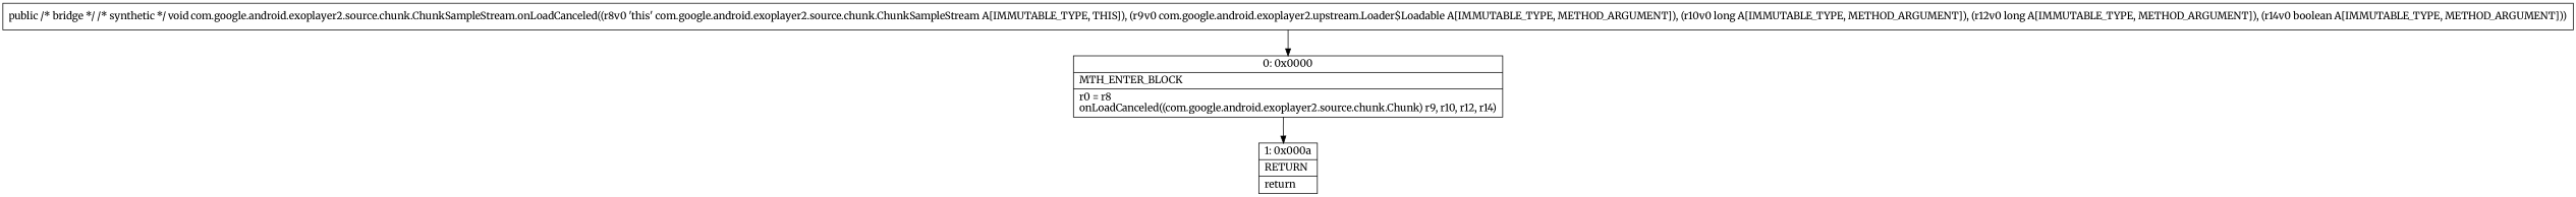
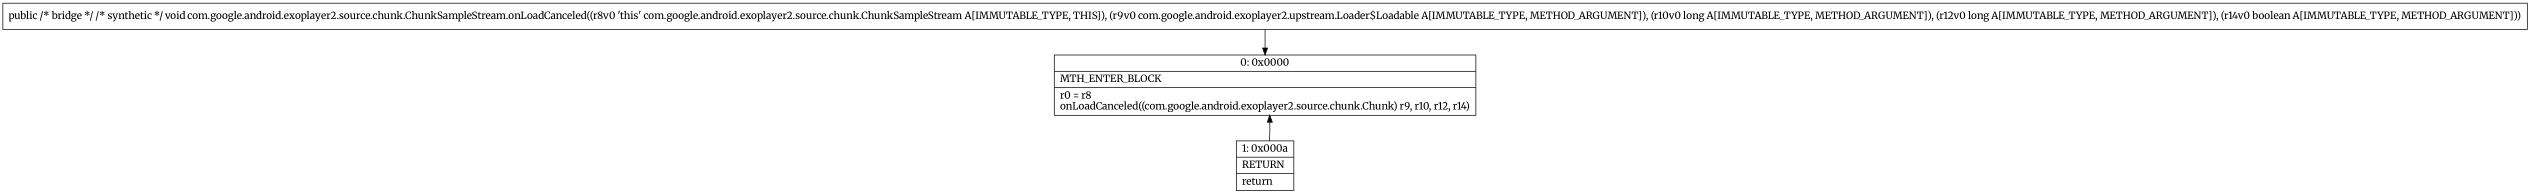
  digraph {
    fontname=Merriweather
    node [shape=record fontname=Merriweather]
    edge [fontname=Merriweather]
    n1 [label="{0\:\ 0x0000|MTH_ENTER_BLOCK\l|r0 = r8\lonLoadCanceled((com.google.android.exoplayer2.source.chunk.Chunk) r9, r10, r12, r14)\l}"]
    n2 [label="{1\:\ 0x000a|RETURN\l|return\l}"]
    n3 [label="{public \/* bridge *\/ \/* synthetic *\/ void com.google.android.exoplayer2.source.chunk.ChunkSampleStream.onLoadCanceled((r8v0 'this' com.google.android.exoplayer2.source.chunk.ChunkSampleStream A[IMMUTABLE_TYPE, THIS]), (r9v0 com.google.android.exoplayer2.upstream.Loader$Loadable A[IMMUTABLE_TYPE, METHOD_ARGUMENT]), (r10v0 long A[IMMUTABLE_TYPE, METHOD_ARGUMENT]), (r12v0 long A[IMMUTABLE_TYPE, METHOD_ARGUMENT]), (r14v0 boolean A[IMMUTABLE_TYPE, METHOD_ARGUMENT])) }"]
-   n1 -> n2
+   n2 -> n1
    n3 -> n1
  }
